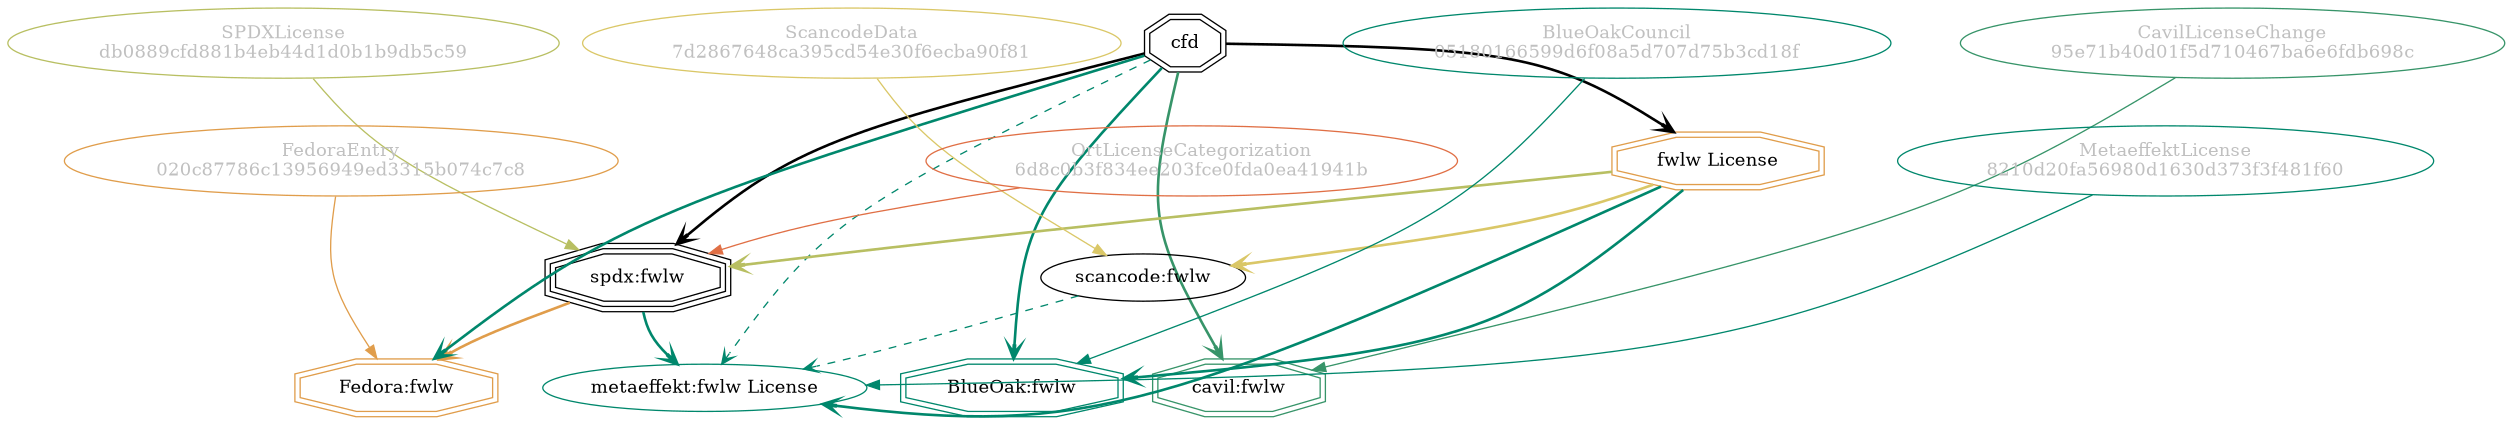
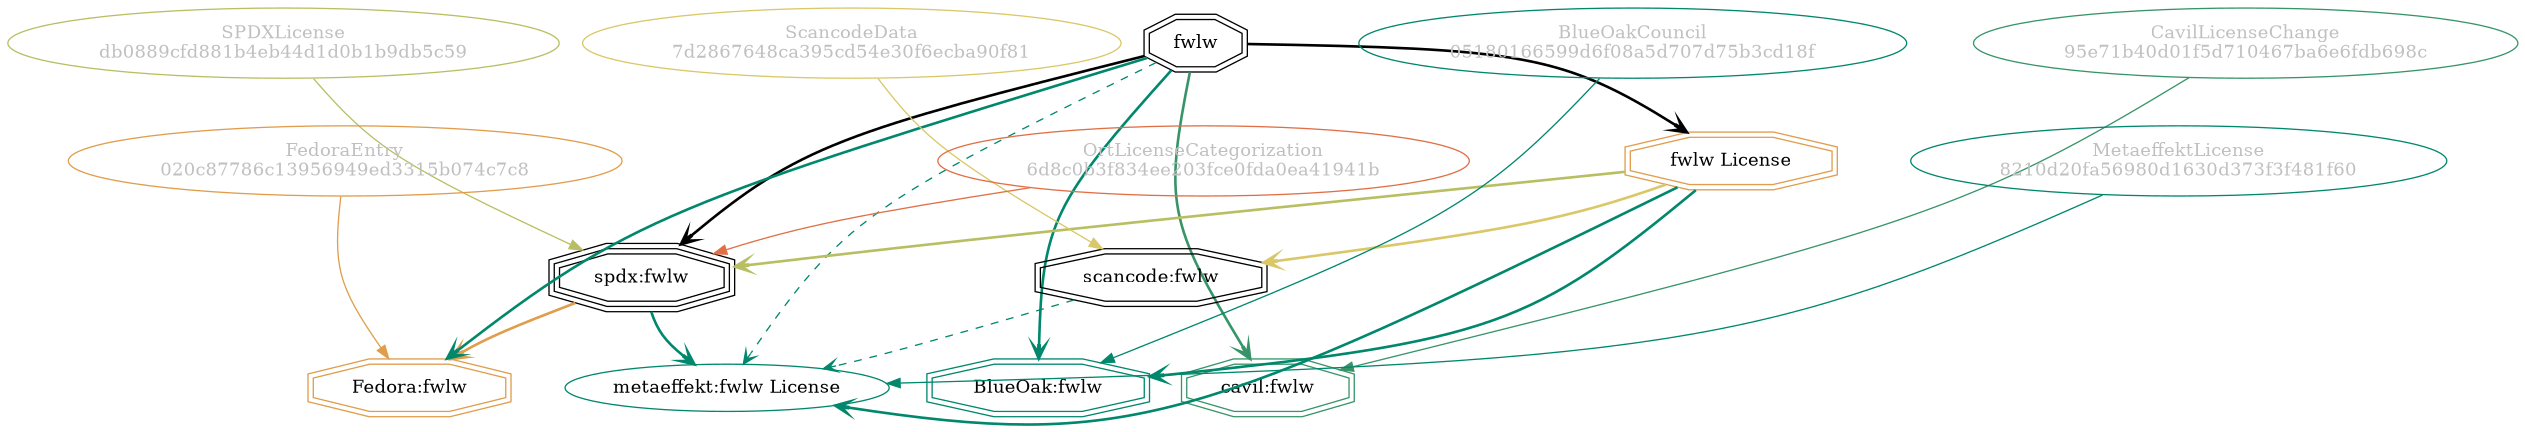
  strict digraph {
    splines=curved
    node [color="#00876c" shape=ellipse]
    edge [color="#00876c" weight=0.7 arrowhead=vee style=bold]
    n1 [color="#b8bf62" fillcolor="beige;1" fontcolor=gray label="SPDXLicense\ndb0889cfd881b4eb44d1d0b1b9db5c59"]
    n2 [label="spdx:fwlw" shape=tripleoctagon color=""]
    n3 [color="#e09d4b" label="Fedora:fwlw" shape=doubleoctagon]
    n4 [label="metaeffekt:fwlw License"]
-   n5 [label=cfd shape=doubleoctagon color=""]
+   n5 [label=fwlw shape=doubleoctagon color=""]
    n6 [label="BlueOak:fwlw" shape=doubleoctagon]
    n7 [color="#379469" label="cavil:fwlw" shape=doubleoctagon]
    n8 [color="#e09d4b" label="fwlw License" shape=doubleoctagon]
-   n9 [label="scancode:fwlw" color=""]
+   n9 [label="scancode:fwlw" shape=doubleoctagon color=""]
    n10 [color="#e09d4b" fillcolor="beige;1" fontcolor=gray label="FedoraEntry\n020c87786c13956949ed3315b074c7c8"]
    n11 [fillcolor="beige;1" fontcolor=gray label="BlueOakCouncil\n05180166599d6f08a5d707d75b3cd18f"]
    n12 [color="#dac767" fillcolor="beige;1" fontcolor=gray label="ScancodeData\n7d2867648ca395cd54e30f6ecba90f81"]
    n13 [color="#e06f45" fillcolor="beige;1" fontcolor=gray label="OrtLicenseCategorization\n6d8c0b3f834ee203fce0fda0ea41941b"]
    n14 [color="#379469" fillcolor="beige;1" fontcolor=gray label="CavilLicenseChange\n95e71b40d01f5d710467ba6e6fdb698c"]
    n15 [fillcolor="beige;1" fontcolor=gray label="MetaeffektLicense\n8210d20fa56980d1630d373f3f481f60"]
    n1 -> n2 [color="#b8bf62" weight=0.5 arrowhead="" style=""]
    n2 -> n3 [color="#e09d4b"]
    n2 -> n4
    n5 -> n2 [color=""]
    n5 -> n3
    n5 -> n4 [style=dashed weight=0.5]
    n5 -> n6
    n5 -> n7 [color="#379469"]
    n5 -> n8 [color=""]
    n8 -> n2 [color="#b8bf62"]
    n8 -> n4
    n8 -> n6
    n8 -> n9 [color="#dac767"]
    n9 -> n4 [style=dashed weight=0.5]
    n10 -> n3 [color="#e09d4b" weight=0.5 arrowhead="" style=""]
    n11 -> n6 [weight=0.5 arrowhead="" style=""]
    n12 -> n9 [color="#dac767" weight=0.5 arrowhead="" style=""]
    n13 -> n2 [color="#e06f45" weight=0.5 arrowhead="" style=""]
    n14 -> n7 [color="#379469" weight=0.5 arrowhead="" style=""]
    n15 -> n4 [weight=0.5 arrowhead="" style=""]
  }
